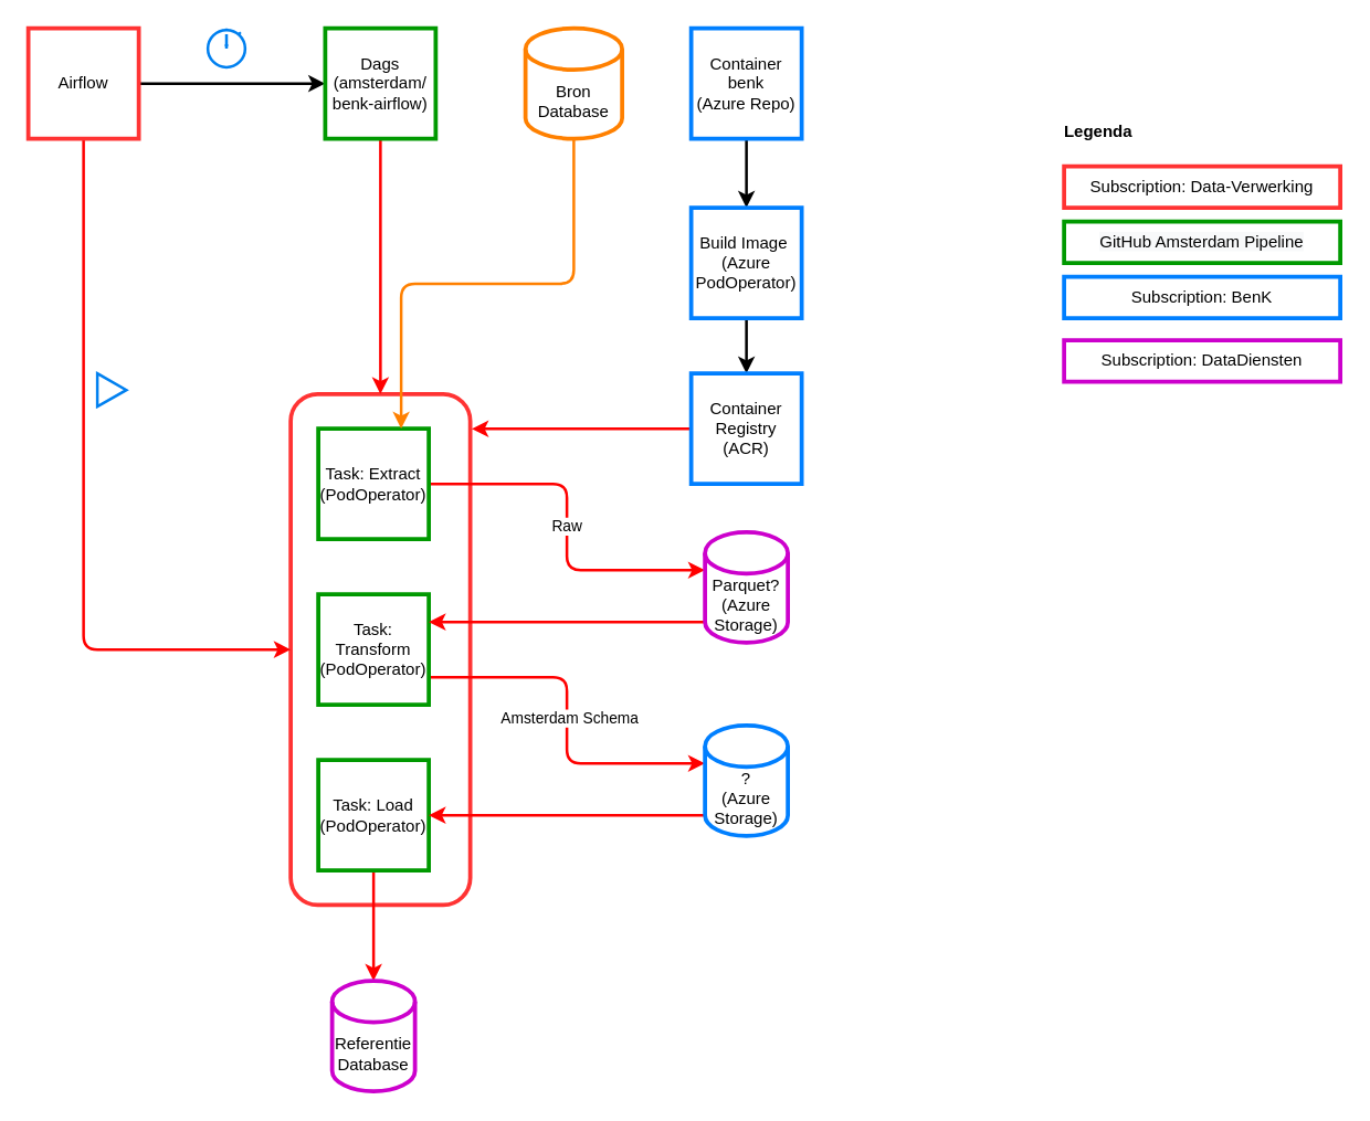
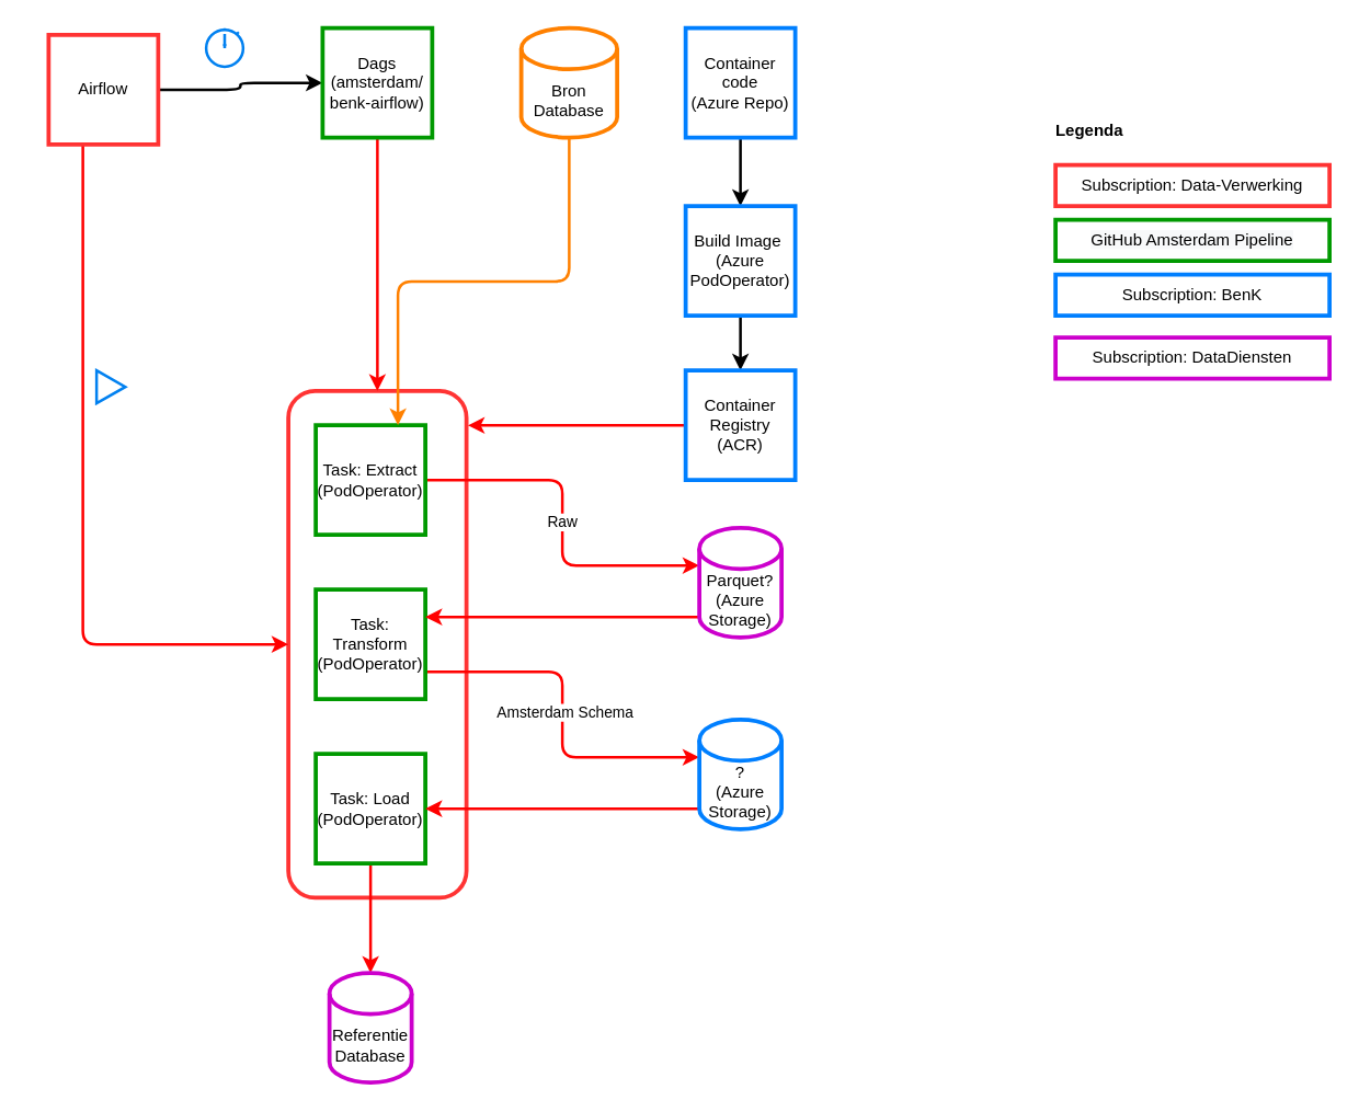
  <mxCell id="0" />
  <mxCell id="1" parent="0" />
  <mxCell id="2" value="" style="rounded=1;whiteSpace=wrap;html=1;strokeColor=#FF3333;strokeWidth=3;fillColor=none;" parent="1" vertex="1"><mxGeometry x="210" y="285" width="130" height="370" as="geometry" /></mxCell>
  <mxCell id="3" style="edgeStyle=orthogonalEdgeStyle;rounded=1;orthogonalLoop=1;jettySize=auto;html=1;exitX=1;exitY=0.5;exitDx=0;exitDy=0;entryX=0;entryY=0.5;entryDx=0;entryDy=0;endArrow=classic;endFill=1;strokeWidth=2;" parent="1" source="5" target="7" edge="1"><mxGeometry relative="1" as="geometry" /></mxCell>
  <mxCell id="4" style="edgeStyle=orthogonalEdgeStyle;rounded=1;orthogonalLoop=1;jettySize=auto;html=1;entryX=0;entryY=0.5;entryDx=0;entryDy=0;endArrow=classic;endFill=1;strokeWidth=2;strokeColor=#FF0000;" parent="1" source="5" target="2" edge="1"><mxGeometry relative="1" as="geometry"><Array as="points"><mxPoint x="60" y="470" /></Array></mxGeometry></mxCell>
- <mxCell id="5" value="Airflow" style="whiteSpace=wrap;html=1;aspect=fixed;strokeColor=#FF3333;strokeWidth=3;" parent="1" vertex="1"><mxGeometry x="20" y="20" width="80" height="80" as="geometry" /></mxCell>
+ <mxCell id="5" value="Airflow" style="whiteSpace=wrap;html=1;aspect=fixed;strokeColor=#FF3333;strokeWidth=3;" parent="1" vertex="1"><mxGeometry x="35" y="25" width="80" height="80" as="geometry" /></mxCell>
  <mxCell id="6" style="edgeStyle=orthogonalEdgeStyle;rounded=1;orthogonalLoop=1;jettySize=auto;html=1;entryX=0.5;entryY=0;entryDx=0;entryDy=0;endArrow=classic;endFill=1;strokeColor=#FF0000;strokeWidth=2;" parent="1" source="7" target="2" edge="1"><mxGeometry relative="1" as="geometry" /></mxCell>
  <mxCell id="7" value="Dags&lt;br&gt;(amsterdam/&lt;br&gt;benk-airflow)" style="rounded=0;whiteSpace=wrap;html=1;strokeColor=#009900;strokeWidth=3;" parent="1" vertex="1"><mxGeometry x="235" y="20" width="80" height="80" as="geometry" /></mxCell>
  <mxCell id="8" style="edgeStyle=orthogonalEdgeStyle;rounded=1;orthogonalLoop=1;jettySize=auto;html=1;exitX=0.5;exitY=1;exitDx=0;exitDy=0;entryX=0.5;entryY=0;entryDx=0;entryDy=0;endArrow=classic;endFill=1;strokeWidth=2;" parent="1" source="9" target="21" edge="1"><mxGeometry relative="1" as="geometry" /></mxCell>
- <mxCell id="9" value="Container benk &lt;br&gt;(Azure Repo)" style="whiteSpace=wrap;html=1;aspect=fixed;strokeColor=#007FFF;strokeWidth=3;" parent="1" vertex="1"><mxGeometry x="500" y="20" width="80" height="80" as="geometry" /></mxCell>
+ <mxCell id="9" value="Container code &lt;br&gt;(Azure Repo)" style="whiteSpace=wrap;html=1;aspect=fixed;strokeColor=#007FFF;strokeWidth=3;" parent="1" vertex="1"><mxGeometry x="500" y="20" width="80" height="80" as="geometry" /></mxCell>
  <mxCell id="10" value="&lt;span style=&quot;&quot;&gt;Subscription:&amp;nbsp;&lt;/span&gt;&lt;span style=&quot;&quot;&gt;Data-Verwerking&lt;/span&gt;" style="whiteSpace=wrap;html=1;strokeColor=#FF3333;strokeWidth=3;" parent="1" vertex="1"><mxGeometry x="770" y="120" width="200" height="30" as="geometry" /></mxCell>
  <mxCell id="11" value="&lt;span style=&quot;caret-color: rgb(0, 0, 0); color: rgb(0, 0, 0); font-family: Helvetica; font-size: 12px; font-style: normal; font-variant-caps: normal; font-weight: 400; letter-spacing: normal; text-align: center; text-indent: 0px; text-transform: none; word-spacing: 0px; -webkit-text-stroke-width: 0px; background-color: rgb(248, 249, 250); text-decoration: none; float: none; display: inline !important;&quot;&gt;GitHub Amsterdam Pipeline&lt;/span&gt;" style="whiteSpace=wrap;html=1;strokeColor=#009900;rounded=0;strokeWidth=3;" parent="1" vertex="1"><mxGeometry x="770" y="160" width="200" height="30" as="geometry" /></mxCell>
  <mxCell id="12" value="&lt;span style=&quot;&quot;&gt;Subscription:&amp;nbsp;&lt;/span&gt;&lt;span style=&quot;&quot;&gt;BenK&lt;/span&gt;" style="whiteSpace=wrap;html=1;strokeColor=#007FFF;strokeWidth=3;" parent="1" vertex="1"><mxGeometry x="770" y="200" width="200" height="30" as="geometry" /></mxCell>
  <mxCell id="13" value="Raw" style="edgeStyle=orthogonalEdgeStyle;rounded=1;orthogonalLoop=1;jettySize=auto;html=1;exitX=1;exitY=0.5;exitDx=0;exitDy=0;entryX=0;entryY=0;entryDx=0;entryDy=27.5;entryPerimeter=0;endArrow=classic;endFill=1;strokeColor=#FF0000;strokeWidth=2;" parent="1" source="14" target="25" edge="1"><mxGeometry relative="1" as="geometry" /></mxCell>
  <mxCell id="14" value="Task: Extract&lt;br&gt;(PodOperator)" style="rounded=0;whiteSpace=wrap;html=1;strokeColor=#009900;strokeWidth=3;" parent="1" vertex="1"><mxGeometry x="230" y="310" width="80" height="80" as="geometry" /></mxCell>
  <mxCell id="15" style="edgeStyle=orthogonalEdgeStyle;rounded=1;orthogonalLoop=1;jettySize=auto;html=1;exitX=1;exitY=0.75;exitDx=0;exitDy=0;entryX=0;entryY=0;entryDx=0;entryDy=27.5;entryPerimeter=0;endArrow=classic;endFill=1;strokeColor=#FF0000;strokeWidth=2;" parent="1" source="17" target="29" edge="1"><mxGeometry relative="1" as="geometry" /></mxCell>
  <mxCell id="16" value="Amsterdam Schema" style="edgeLabel;html=1;align=center;verticalAlign=middle;resizable=0;points=[];" parent="15" vertex="1" connectable="0"><mxGeometry x="-0.015" y="1" relative="1" as="geometry"><mxPoint as="offset" /></mxGeometry></mxCell>
  <mxCell id="17" value="Task: Transform&lt;br&gt;(PodOperator)" style="rounded=0;whiteSpace=wrap;html=1;strokeColor=#009900;strokeWidth=3;" parent="1" vertex="1"><mxGeometry x="230" y="430" width="80" height="80" as="geometry" /></mxCell>
  <mxCell id="18" style="edgeStyle=orthogonalEdgeStyle;rounded=1;orthogonalLoop=1;jettySize=auto;html=1;entryX=0.5;entryY=0;entryDx=0;entryDy=0;entryPerimeter=0;endArrow=classic;endFill=1;strokeWidth=2;strokeColor=#FF0000;" parent="1" source="19" target="26" edge="1"><mxGeometry relative="1" as="geometry" /></mxCell>
  <mxCell id="19" value="Task: Load&lt;br&gt;(PodOperator)" style="rounded=0;whiteSpace=wrap;html=1;strokeColor=#009900;strokeWidth=3;" parent="1" vertex="1"><mxGeometry x="230" y="550" width="80" height="80" as="geometry" /></mxCell>
  <mxCell id="20" style="edgeStyle=orthogonalEdgeStyle;rounded=1;orthogonalLoop=1;jettySize=auto;html=1;exitX=0.5;exitY=1;exitDx=0;exitDy=0;entryX=0.5;entryY=0;entryDx=0;entryDy=0;endArrow=classic;endFill=1;strokeWidth=2;" parent="1" source="21" target="23" edge="1"><mxGeometry relative="1" as="geometry" /></mxCell>
  <mxCell id="21" value="Build Image&amp;nbsp;&lt;br&gt;(Azure PodOperator)" style="whiteSpace=wrap;html=1;aspect=fixed;strokeColor=#007FFF;strokeWidth=3;" parent="1" vertex="1"><mxGeometry x="500" y="150" width="80" height="80" as="geometry" /></mxCell>
  <mxCell id="22" style="edgeStyle=orthogonalEdgeStyle;rounded=1;orthogonalLoop=1;jettySize=auto;html=1;entryX=1.008;entryY=0.068;entryDx=0;entryDy=0;entryPerimeter=0;endArrow=classic;endFill=1;strokeWidth=2;strokeColor=#FF0000;" parent="1" source="23" target="2" edge="1"><mxGeometry relative="1" as="geometry" /></mxCell>
  <mxCell id="23" value="Container Registry&lt;br&gt;(ACR)" style="whiteSpace=wrap;html=1;aspect=fixed;strokeColor=#007FFF;strokeWidth=3;" parent="1" vertex="1"><mxGeometry x="500" y="270" width="80" height="80" as="geometry" /></mxCell>
  <mxCell id="24" style="edgeStyle=orthogonalEdgeStyle;rounded=1;orthogonalLoop=1;jettySize=auto;html=1;exitX=0;exitY=1;exitDx=0;exitDy=-15;exitPerimeter=0;entryX=1;entryY=0.25;entryDx=0;entryDy=0;endArrow=classic;endFill=1;strokeColor=#FF0000;strokeWidth=2;" parent="1" source="25" target="17" edge="1"><mxGeometry relative="1" as="geometry" /></mxCell>
  <mxCell id="25" value="Parquet?&lt;br&gt;(Azure Storage)" style="shape=cylinder3;whiteSpace=wrap;html=1;boundedLbl=1;backgroundOutline=1;size=15;strokeColor=#CC00CC;strokeWidth=3;fillColor=none;" parent="1" vertex="1"><mxGeometry x="510" y="385" width="60" height="80" as="geometry" /></mxCell>
  <mxCell id="26" value="Referentie&lt;br&gt;Database" style="shape=cylinder3;whiteSpace=wrap;html=1;boundedLbl=1;backgroundOutline=1;size=15;strokeColor=#CC00CC;strokeWidth=3;fillColor=none;" parent="1" vertex="1"><mxGeometry x="240" y="710" width="60" height="80" as="geometry" /></mxCell>
  <mxCell id="27" value="&lt;span style=&quot;&quot;&gt;Subscription:&amp;nbsp;&lt;/span&gt;&lt;span style=&quot;&quot;&gt;DataDiensten&lt;/span&gt;" style="whiteSpace=wrap;html=1;strokeColor=#CC00CC;strokeWidth=3;" parent="1" vertex="1"><mxGeometry x="770" y="246" width="200" height="30" as="geometry" /></mxCell>
  <mxCell id="28" style="edgeStyle=orthogonalEdgeStyle;rounded=1;orthogonalLoop=1;jettySize=auto;html=1;exitX=0;exitY=1;exitDx=0;exitDy=-15;exitPerimeter=0;entryX=1;entryY=0.5;entryDx=0;entryDy=0;endArrow=classic;endFill=1;strokeColor=#FF0000;strokeWidth=2;" parent="1" source="29" target="19" edge="1"><mxGeometry relative="1" as="geometry" /></mxCell>
  <mxCell id="29" value="?&lt;br&gt;(Azure Storage)" style="shape=cylinder3;whiteSpace=wrap;html=1;boundedLbl=1;backgroundOutline=1;size=15;strokeColor=#007FFF;strokeWidth=3;fillColor=none;" parent="1" vertex="1"><mxGeometry x="510" y="525" width="60" height="80" as="geometry" /></mxCell>
  <mxCell id="30" value="" style="html=1;verticalLabelPosition=bottom;align=center;labelBackgroundColor=#ffffff;verticalAlign=top;strokeWidth=2;strokeColor=#0080F0;shadow=0;dashed=0;shape=mxgraph.ios7.icons.stopwatch;fillColor=none;" parent="1" vertex="1"><mxGeometry x="150" y="20" width="27" height="28.2" as="geometry" /></mxCell>
  <mxCell id="31" value="" style="html=1;verticalLabelPosition=bottom;align=center;labelBackgroundColor=#ffffff;verticalAlign=top;strokeWidth=2;strokeColor=#0080F0;shadow=0;dashed=0;shape=mxgraph.ios7.icons.play;fillColor=none;" parent="1" vertex="1"><mxGeometry x="70" y="270" width="21" height="24" as="geometry" /></mxCell>
  <mxCell id="32" value="&lt;b&gt;Legenda&lt;/b&gt;" style="text;html=1;strokeColor=none;fillColor=none;align=center;verticalAlign=middle;whiteSpace=wrap;rounded=0;" parent="1" vertex="1"><mxGeometry x="770" y="80" width="50" height="30" as="geometry" /></mxCell>
  <mxCell id="33" style="edgeStyle=orthogonalEdgeStyle;rounded=1;orthogonalLoop=1;jettySize=auto;html=1;entryX=0.75;entryY=0;entryDx=0;entryDy=0;strokeColor=#FF8000;strokeWidth=2;exitX=0.5;exitY=1;exitDx=0;exitDy=0;exitPerimeter=0;" parent="1" source="34" target="14" edge="1"><mxGeometry relative="1" as="geometry" /></mxCell>
  <mxCell id="34" value="Bron&lt;br&gt;Database" style="shape=cylinder3;whiteSpace=wrap;html=1;boundedLbl=1;backgroundOutline=1;size=15;strokeColor=#FF8000;strokeWidth=3;fillColor=none;" parent="1" vertex="1"><mxGeometry x="380" y="20" width="70" height="80" as="geometry" /></mxCell>
